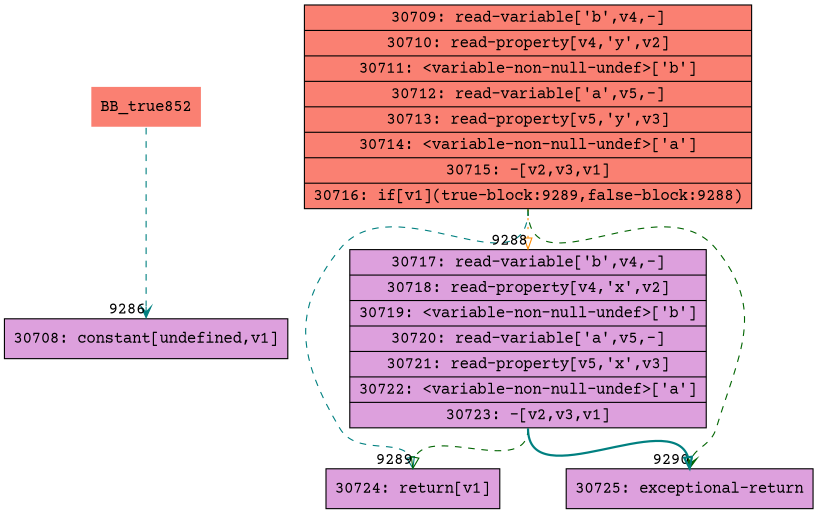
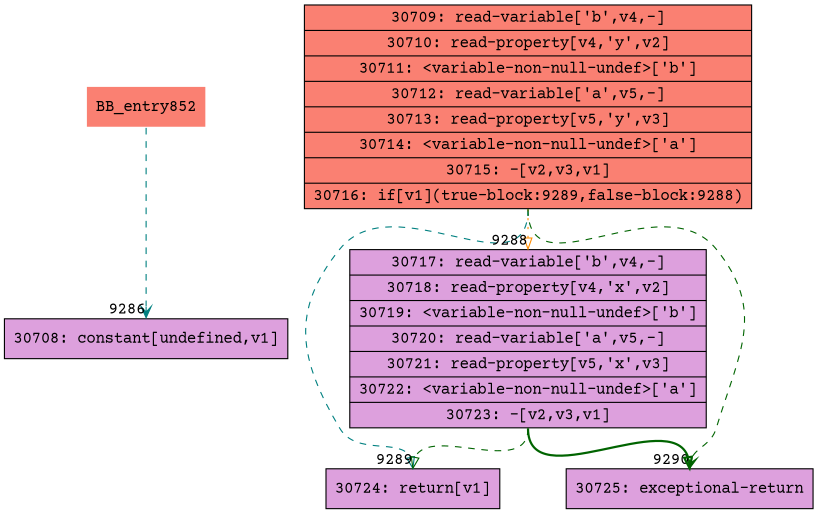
  digraph {
    fontname="Courier Prime"
    rankdir=TD
    node [fillcolor=plum fontname="Courier Prime" shape=record style=filled]
    edge [arrowhead=onormal color=teal fontname="Courier Prime" headport=n style=dashed tailport=s]
-   BB_entry852 [fillcolor=salmon shape=none label=BB_true852]
+   BB_entry852 [fillcolor=salmon shape=none]
    n2 [label="{30708: constant[undefined,v1]}"]
    n3 [fillcolor=salmon label="{30709: read-variable['b',v4,-]|30710: read-property[v4,'y',v2]|30711: \<variable-non-null-undef\>['b']|30712: read-variable['a',v5,-]|30713: read-property[v5,'y',v3]|30714: \<variable-non-null-undef\>['a']|30715: -[v2,v3,v1]|30716: if[v1](true-block:9289,false-block:9288)}"]
    n4 [label="{30724: return[v1]}"]
    n5 [label="{30717: read-variable['b',v4,-]|30718: read-property[v4,'x',v2]|30719: \<variable-non-null-undef\>['b']|30720: read-variable['a',v5,-]|30721: read-property[v5,'x',v3]|30722: \<variable-non-null-undef\>['a']|30723: -[v2,v3,v1]}"]
    n6 [label="{30725: exceptional-return}"]
    BB_entry852 -> n2 [arrowhead=vee headlabel="    9286"]
    n3 -> n4 [headlabel="      9289"]
    n3 -> n5 [color=darkorange headlabel="      9288" style=dotted]
    n3 -> n6 [arrowhead=vee color=darkgreen headlabel="      9290"]
    n5 -> n4 [color=darkgreen]
-   n5 -> n6 [style=bold]
+   n5 -> n6 [color=darkgreen style=bold]
  }
